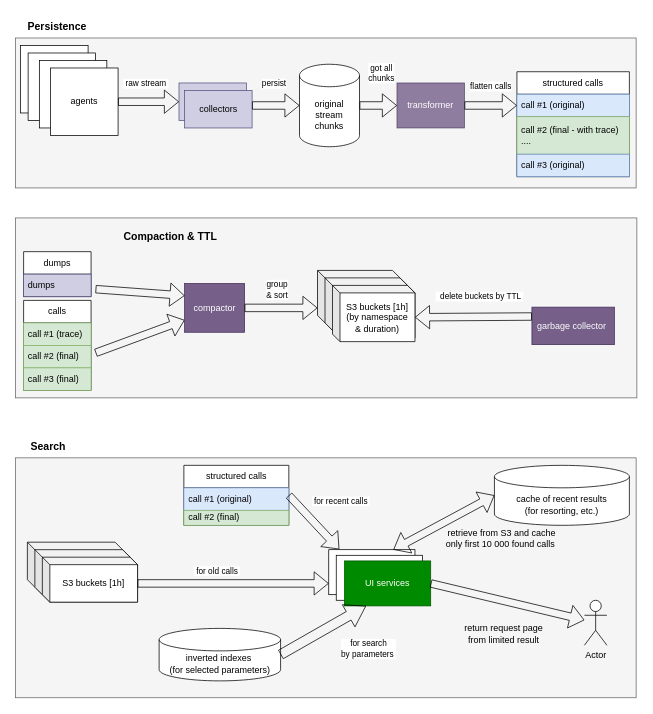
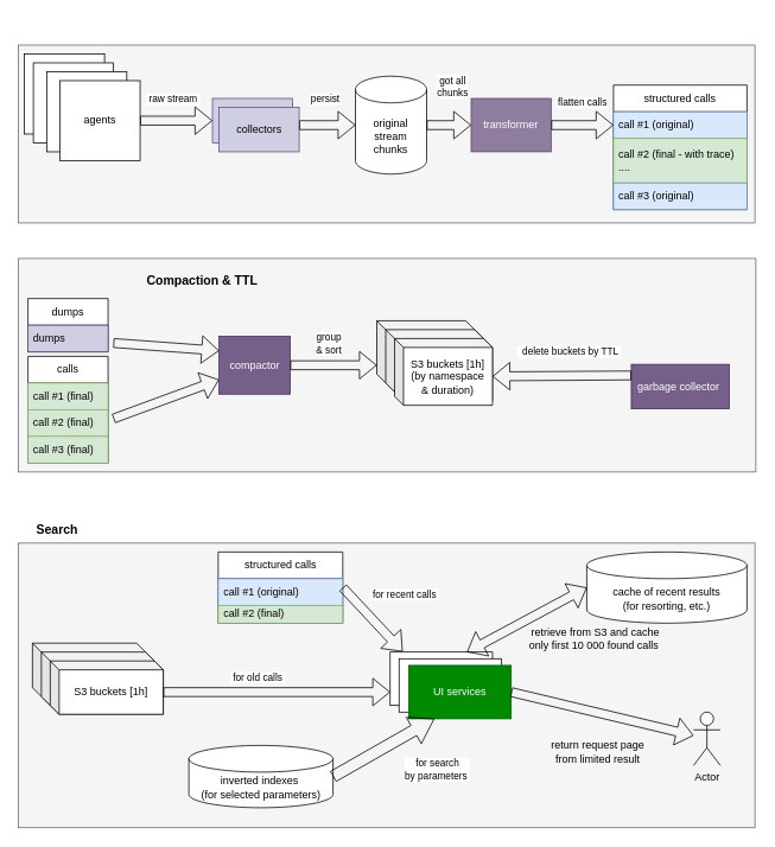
  <mxCell id="0" />
  <mxCell id="1" parent="0" />
  <mxCell id="2" value="" style="rounded=0;whiteSpace=wrap;html=1;fillColor=#f5f5f5;fontColor=#333333;strokeColor=#666666;" parent="1" vertex="1"><mxGeometry x="20" y="50" width="828" height="200" as="geometry" /></mxCell>
  <mxCell id="3" value="" style="rounded=0;whiteSpace=wrap;html=1;" parent="1" vertex="1"><mxGeometry x="27" y="60" width="90" height="90" as="geometry" /></mxCell>
  <mxCell id="4" value="" style="rounded=0;whiteSpace=wrap;html=1;" parent="1" vertex="1"><mxGeometry x="37" y="70" width="90" height="90" as="geometry" /></mxCell>
  <mxCell id="5" value="" style="rounded=0;whiteSpace=wrap;html=1;fillColor=#d0cee2;strokeColor=#56517e;" parent="1" vertex="1"><mxGeometry x="238.25" y="110" width="90" height="50" as="geometry" /></mxCell>
  <mxCell id="6" value="collectors" style="rounded=0;whiteSpace=wrap;html=1;fillColor=#d0cee2;strokeColor=#56517e;" parent="1" vertex="1"><mxGeometry x="245.75" y="120" width="90" height="50" as="geometry" /></mxCell>
  <mxCell id="7" value="" style="rounded=0;whiteSpace=wrap;html=1;" parent="1" vertex="1"><mxGeometry x="52" y="80" width="90" height="90" as="geometry" /></mxCell>
  <mxCell id="8" value="agents" style="rounded=0;whiteSpace=wrap;html=1;" parent="1" vertex="1"><mxGeometry x="67" y="90" width="90" height="90" as="geometry" /></mxCell>
  <mxCell id="9" value="transformer" style="rounded=0;whiteSpace=wrap;html=1;fillColor=#76608a;fontColor=#ffffff;strokeColor=#432D57;opacity=80;" parent="1" vertex="1"><mxGeometry x="529" y="110" width="90" height="60" as="geometry" /></mxCell>
  <mxCell id="10" value="original stream chunks" style="shape=cylinder3;whiteSpace=wrap;html=1;boundedLbl=1;backgroundOutline=1;size=15;" parent="1" vertex="1"><mxGeometry x="399" y="85" width="80" height="110" as="geometry" /></mxCell>
  <mxCell id="11" value="structured calls" style="swimlane;fontStyle=0;childLayout=stackLayout;horizontal=1;startSize=30;horizontalStack=0;resizeParent=1;resizeParentMax=0;resizeLast=0;collapsible=1;marginBottom=0;whiteSpace=wrap;html=1;" parent="1" vertex="1"><mxGeometry x="689" y="95" width="150" height="140" as="geometry" /></mxCell>
  <mxCell id="12" value="call #1 (original)" style="text;strokeColor=#6c8ebf;fillColor=#dae8fc;align=left;verticalAlign=middle;spacingLeft=4;spacingRight=4;overflow=hidden;points=[[0,0.5],[1,0.5]];portConstraint=eastwest;rotatable=0;whiteSpace=wrap;html=1;" parent="11" vertex="1"><mxGeometry y="30" width="150" height="30" as="geometry" /></mxCell>
  <mxCell id="13" value="call #2 (final - with trace)&lt;br&gt;...." style="text;align=left;verticalAlign=middle;spacingLeft=4;spacingRight=4;overflow=hidden;points=[[0,0.5],[1,0.5]];portConstraint=eastwest;rotatable=0;whiteSpace=wrap;html=1;fillColor=#d5e8d4;strokeColor=#82b366;" parent="11" vertex="1"><mxGeometry y="60" width="150" height="50" as="geometry" /></mxCell>
  <mxCell id="14" value="call #3 (original)" style="text;strokeColor=#6c8ebf;fillColor=#dae8fc;align=left;verticalAlign=middle;spacingLeft=4;spacingRight=4;overflow=hidden;points=[[0,0.5],[1,0.5]];portConstraint=eastwest;rotatable=0;whiteSpace=wrap;html=1;" parent="11" vertex="1"><mxGeometry y="110" width="150" height="30" as="geometry" /></mxCell>
  <mxCell id="15" value="" style="shape=flexArrow;endArrow=classic;html=1;rounded=0;exitX=1;exitY=0.5;exitDx=0;exitDy=0;entryX=0;entryY=0.5;entryDx=0;entryDy=0;" parent="1" source="8" target="5" edge="1"><mxGeometry width="50" height="50" relative="1" as="geometry"><mxPoint x="402" y="-20" as="sourcePoint" /><mxPoint x="452" y="-70" as="targetPoint" /></mxGeometry></mxCell>
  <mxCell id="16" value="&amp;nbsp;raw stream&amp;nbsp;" style="edgeLabel;html=1;align=center;verticalAlign=middle;resizable=0;points=[];" parent="15" vertex="1" connectable="0"><mxGeometry x="-0.114" y="-3" relative="1" as="geometry"><mxPoint y="-28" as="offset" /></mxGeometry></mxCell>
  <mxCell id="17" value="" style="shape=flexArrow;endArrow=classic;html=1;rounded=0;exitX=1;exitY=0.5;exitDx=0;exitDy=0;entryX=0;entryY=0.5;entryDx=0;entryDy=0;entryPerimeter=0;" parent="1" target="10" edge="1"><mxGeometry width="50" height="50" relative="1" as="geometry"><mxPoint x="335.75" y="140" as="sourcePoint" /><mxPoint x="392" y="140" as="targetPoint" /></mxGeometry></mxCell>
  <mxCell id="18" value="persist" style="edgeLabel;html=1;align=center;verticalAlign=middle;resizable=0;points=[];" parent="17" vertex="1" connectable="0"><mxGeometry x="-0.075" relative="1" as="geometry"><mxPoint y="-30" as="offset" /></mxGeometry></mxCell>
  <mxCell id="19" value="" style="shape=flexArrow;endArrow=classic;html=1;rounded=0;entryX=0;entryY=0.5;entryDx=0;entryDy=0;exitX=1;exitY=0.5;exitDx=0;exitDy=0;exitPerimeter=0;" parent="1" source="10" target="9" edge="1"><mxGeometry width="50" height="50" relative="1" as="geometry"><mxPoint x="409" y="310" as="sourcePoint" /><mxPoint x="459" y="260" as="targetPoint" /></mxGeometry></mxCell>
  <mxCell id="20" value="" style="shape=flexArrow;endArrow=classic;html=1;rounded=0;entryX=0;entryY=0.5;entryDx=0;entryDy=0;exitX=1;exitY=0.5;exitDx=0;exitDy=0;" parent="1" source="9" target="12" edge="1"><mxGeometry width="50" height="50" relative="1" as="geometry"><mxPoint x="629" y="139.5" as="sourcePoint" /><mxPoint x="689" y="139.5" as="targetPoint" /></mxGeometry></mxCell>
  <mxCell id="21" value="flatten calls" style="edgeLabel;html=1;align=center;verticalAlign=middle;resizable=0;points=[];" parent="1" vertex="1" connectable="0"><mxGeometry x="659" y="115" as="geometry"><mxPoint x="-6" y="-1" as="offset" /></mxGeometry></mxCell>
  <mxCell id="22" value="got all &lt;br&gt;chunks" style="edgeLabel;html=1;align=center;verticalAlign=middle;resizable=0;points=[];" parent="1" vertex="1" connectable="0"><mxGeometry x="374.75" y="120" as="geometry"><mxPoint x="133" y="-24" as="offset" /></mxGeometry></mxCell>
  <mxCell id="23" value="" style="rounded=0;whiteSpace=wrap;html=1;fillColor=#f5f5f5;fontColor=#333333;strokeColor=#666666;" parent="1" vertex="1"><mxGeometry x="20" y="290" width="829" height="240" as="geometry" /></mxCell>
  <mxCell id="24" value="calls" style="swimlane;fontStyle=0;childLayout=stackLayout;horizontal=1;startSize=30;horizontalStack=0;resizeParent=1;resizeParentMax=0;resizeLast=0;collapsible=1;marginBottom=0;whiteSpace=wrap;html=1;" parent="1" vertex="1"><mxGeometry x="31" y="400" width="90" height="120" as="geometry" /></mxCell>
- <mxCell id="25" value="call #1 (trace)" style="text;strokeColor=#82b366;fillColor=#d5e8d4;align=left;verticalAlign=middle;spacingLeft=4;spacingRight=4;overflow=hidden;points=[[0,0.5],[1,0.5]];portConstraint=eastwest;rotatable=0;whiteSpace=wrap;html=1;" parent="24" vertex="1"><mxGeometry y="30" width="90" height="30" as="geometry" /></mxCell>
+ <mxCell id="25" value="call #1 (final)" style="text;strokeColor=#82b366;fillColor=#d5e8d4;align=left;verticalAlign=middle;spacingLeft=4;spacingRight=4;overflow=hidden;points=[[0,0.5],[1,0.5]];portConstraint=eastwest;rotatable=0;whiteSpace=wrap;html=1;" parent="24" vertex="1"><mxGeometry y="30" width="90" height="30" as="geometry" /></mxCell>
  <mxCell id="26" value="call #2 (final)" style="text;align=left;verticalAlign=middle;spacingLeft=4;spacingRight=4;overflow=hidden;points=[[0,0.5],[1,0.5]];portConstraint=eastwest;rotatable=0;whiteSpace=wrap;html=1;fillColor=#d5e8d4;strokeColor=#82b366;" parent="24" vertex="1"><mxGeometry y="60" width="90" height="30" as="geometry" /></mxCell>
  <mxCell id="27" value="call #3 (final)" style="text;strokeColor=#82b366;fillColor=#d5e8d4;align=left;verticalAlign=middle;spacingLeft=4;spacingRight=4;overflow=hidden;points=[[0,0.5],[1,0.5]];portConstraint=eastwest;rotatable=0;whiteSpace=wrap;html=1;" parent="24" vertex="1"><mxGeometry y="90" width="90" height="30" as="geometry" /></mxCell>
  <mxCell id="28" value="" style="shape=flexArrow;endArrow=classic;html=1;rounded=0;entryX=0;entryY=0.75;entryDx=0;entryDy=0;" parent="1" target="29" edge="1"><mxGeometry width="50" height="50" relative="1" as="geometry"><mxPoint x="127" y="470" as="sourcePoint" /><mxPoint x="208" y="419.5" as="targetPoint" /></mxGeometry></mxCell>
  <mxCell id="29" value="compactor" style="rounded=0;whiteSpace=wrap;html=1;fillColor=#76608a;fontColor=#ffffff;strokeColor=#432D57;" parent="1" vertex="1"><mxGeometry x="245.75" y="377.5" width="80" height="65" as="geometry" /></mxCell>
  <mxCell id="30" value="" style="shape=flexArrow;endArrow=classic;html=1;rounded=0;exitX=1;exitY=0.5;exitDx=0;exitDy=0;entryX=0;entryY=0.625;entryDx=0;entryDy=0;entryPerimeter=0;" parent="1" source="29" target="32" edge="1"><mxGeometry width="50" height="50" relative="1" as="geometry"><mxPoint x="279" y="419.5" as="sourcePoint" /><mxPoint x="339" y="420" as="targetPoint" /></mxGeometry></mxCell>
  <mxCell id="31" value="group &lt;br&gt;&amp;amp; sort" style="edgeLabel;html=1;align=center;verticalAlign=middle;resizable=0;points=[];" parent="30" vertex="1" connectable="0"><mxGeometry x="-0.114" y="-3" relative="1" as="geometry"><mxPoint y="-28" as="offset" /></mxGeometry></mxCell>
  <mxCell id="32" value="" style="shape=cube;whiteSpace=wrap;html=1;boundedLbl=1;backgroundOutline=1;darkOpacity=0.05;darkOpacity2=0.1;" parent="1" vertex="1"><mxGeometry x="423" y="360" width="120" height="80" as="geometry" /></mxCell>
  <mxCell id="33" value="" style="shape=cube;whiteSpace=wrap;html=1;boundedLbl=1;backgroundOutline=1;darkOpacity=0.05;darkOpacity2=0.1;" parent="1" vertex="1"><mxGeometry x="433" y="370" width="120" height="80" as="geometry" /></mxCell>
  <mxCell id="34" value="S3 buckets [1h]&lt;br&gt;(by namespace &lt;br&gt;&amp;amp; duration)" style="shape=cube;whiteSpace=wrap;html=1;boundedLbl=1;backgroundOutline=1;darkOpacity=0.05;darkOpacity2=0.1;size=10;" parent="1" vertex="1"><mxGeometry x="443" y="380" width="110" height="75" as="geometry" /></mxCell>
  <mxCell id="35" value="garbage collector&amp;nbsp;" style="rounded=0;whiteSpace=wrap;html=1;fillColor=#76608a;fontColor=#ffffff;strokeColor=#432D57;" parent="1" vertex="1"><mxGeometry x="709" y="409" width="110" height="50" as="geometry" /></mxCell>
  <mxCell id="36" value="" style="shape=flexArrow;endArrow=classic;html=1;rounded=0;exitX=0;exitY=0.25;exitDx=0;exitDy=0;entryX=0;entryY=0;entryDx=110;entryDy=42.5;entryPerimeter=0;" parent="1" source="35" target="34" edge="1"><mxGeometry width="50" height="50" relative="1" as="geometry"><mxPoint x="619" y="494.5" as="sourcePoint" /><mxPoint x="689" y="494.5" as="targetPoint" /></mxGeometry></mxCell>
  <mxCell id="37" value="&amp;nbsp; delete buckets by TTL&amp;nbsp;" style="edgeLabel;html=1;align=center;verticalAlign=middle;resizable=0;points=[];" parent="36" vertex="1" connectable="0"><mxGeometry x="-0.114" y="-3" relative="1" as="geometry"><mxPoint x="-1" y="-24" as="offset" /></mxGeometry></mxCell>
  <mxCell id="38" value="" style="rounded=0;whiteSpace=wrap;html=1;fillColor=#f5f5f5;fontColor=#333333;strokeColor=#666666;" parent="1" vertex="1"><mxGeometry x="20" y="610" width="828" height="320" as="geometry" /></mxCell>
  <mxCell id="39" value="structured calls" style="swimlane;fontStyle=0;childLayout=stackLayout;horizontal=1;startSize=30;horizontalStack=0;resizeParent=1;resizeParentMax=0;resizeLast=0;collapsible=1;marginBottom=0;whiteSpace=wrap;html=1;" parent="1" vertex="1"><mxGeometry x="244.75" y="620" width="140" height="80" as="geometry" /></mxCell>
  <mxCell id="40" value="call #1 (original)" style="text;strokeColor=#6c8ebf;fillColor=#dae8fc;align=left;verticalAlign=middle;spacingLeft=4;spacingRight=4;overflow=hidden;points=[[0,0.5],[1,0.5]];portConstraint=eastwest;rotatable=0;whiteSpace=wrap;html=1;" parent="39" vertex="1"><mxGeometry y="30" width="140" height="30" as="geometry" /></mxCell>
  <mxCell id="41" value="call #2 (final)" style="text;align=left;verticalAlign=middle;spacingLeft=4;spacingRight=4;overflow=hidden;points=[[0,0.5],[1,0.5]];portConstraint=eastwest;rotatable=0;whiteSpace=wrap;html=1;fillColor=#d5e8d4;strokeColor=#82b366;" parent="39" vertex="1"><mxGeometry y="60" width="140" height="20" as="geometry" /></mxCell>
  <mxCell id="42" value="" style="shape=cube;whiteSpace=wrap;html=1;boundedLbl=1;backgroundOutline=1;darkOpacity=0.05;darkOpacity2=0.1;" parent="1" vertex="1"><mxGeometry x="36" y="722.5" width="137" height="70" as="geometry" /></mxCell>
  <mxCell id="43" value="" style="shape=cube;whiteSpace=wrap;html=1;boundedLbl=1;backgroundOutline=1;darkOpacity=0.05;darkOpacity2=0.1;" parent="1" vertex="1"><mxGeometry x="46" y="732.5" width="137" height="70" as="geometry" /></mxCell>
  <mxCell id="44" value="S3 buckets [1h]" style="shape=cube;whiteSpace=wrap;html=1;boundedLbl=1;backgroundOutline=1;darkOpacity=0.05;darkOpacity2=0.1;size=10;" parent="1" vertex="1"><mxGeometry x="56" y="742.5" width="127" height="60" as="geometry" /></mxCell>
  <mxCell id="45" value="inverted indexes&amp;nbsp;&lt;br&gt;(for selected parameters)" style="shape=cylinder3;whiteSpace=wrap;html=1;boundedLbl=1;backgroundOutline=1;size=15;" parent="1" vertex="1"><mxGeometry x="211.75" y="837.5" width="162" height="70" as="geometry" /></mxCell>
  <mxCell id="46" value="" style="shape=flexArrow;endArrow=classic;html=1;rounded=0;exitX=1;exitY=0.5;exitDx=0;exitDy=0;entryX=0.122;entryY=-0.008;entryDx=0;entryDy=0;entryPerimeter=0;" parent="1" source="39" target="48" edge="1"><mxGeometry width="50" height="50" relative="1" as="geometry"><mxPoint x="404" y="652.5" as="sourcePoint" /><mxPoint x="348" y="740" as="targetPoint" /></mxGeometry></mxCell>
  <mxCell id="47" value="&amp;nbsp;for recent calls&amp;nbsp;" style="edgeLabel;html=1;align=center;verticalAlign=middle;resizable=0;points=[];" parent="46" vertex="1" connectable="0"><mxGeometry x="-0.289" y="6" relative="1" as="geometry"><mxPoint x="40" y="-14" as="offset" /></mxGeometry></mxCell>
  <mxCell id="48" value="" style="rounded=0;whiteSpace=wrap;html=1;" parent="1" vertex="1"><mxGeometry x="438" y="732.5" width="115" height="60" as="geometry" /></mxCell>
  <mxCell id="49" value="" style="rounded=0;whiteSpace=wrap;html=1;" parent="1" vertex="1"><mxGeometry x="448" y="740" width="115" height="60" as="geometry" /></mxCell>
  <mxCell id="50" value="UI services" style="rounded=0;whiteSpace=wrap;html=1;fillColor=#008a00;fontColor=#ffffff;strokeColor=#005700;" parent="1" vertex="1"><mxGeometry x="459" y="747.5" width="115" height="60" as="geometry" /></mxCell>
  <mxCell id="51" value="" style="shape=flexArrow;endArrow=classic;html=1;rounded=0;exitX=0;exitY=0;exitDx=127;exitDy=35;entryX=0;entryY=0.75;entryDx=0;entryDy=0;exitPerimeter=0;" parent="1" source="44" target="48" edge="1"><mxGeometry width="50" height="50" relative="1" as="geometry"><mxPoint x="207" y="677.5" as="sourcePoint" /><mxPoint x="359" y="772.5" as="targetPoint" /></mxGeometry></mxCell>
  <mxCell id="52" value="&amp;nbsp;for old calls&amp;nbsp;" style="edgeLabel;html=1;align=center;verticalAlign=middle;resizable=0;points=[];" parent="51" vertex="1" connectable="0"><mxGeometry x="-0.197" y="-4" relative="1" as="geometry"><mxPoint x="3" y="-21" as="offset" /></mxGeometry></mxCell>
  <mxCell id="53" value="" style="shape=flexArrow;endArrow=classic;html=1;rounded=0;exitX=1;exitY=0.5;exitDx=0;exitDy=0;entryX=0.25;entryY=1;entryDx=0;entryDy=0;exitPerimeter=0;width=13;endSize=8.39;" parent="1" source="45" target="50" edge="1"><mxGeometry width="50" height="50" relative="1" as="geometry"><mxPoint x="211" y="807.5" as="sourcePoint" /><mxPoint x="359" y="787.5" as="targetPoint" /></mxGeometry></mxCell>
  <mxCell id="54" value="for search &lt;br&gt;by parameters&amp;nbsp;" style="edgeLabel;html=1;align=center;verticalAlign=middle;resizable=0;points=[];" parent="53" vertex="1" connectable="0"><mxGeometry x="-0.049" y="-6" relative="1" as="geometry"><mxPoint x="60" y="17" as="offset" /></mxGeometry></mxCell>
  <mxCell id="55" value="" style="shape=flexArrow;endArrow=classic;html=1;rounded=0;exitX=1;exitY=0.5;exitDx=0;exitDy=0;" parent="1" source="50" target="56" edge="1"><mxGeometry width="50" height="50" relative="1" as="geometry"><mxPoint x="404" y="652.5" as="sourcePoint" /><mxPoint x="594" y="782.5" as="targetPoint" /></mxGeometry></mxCell>
  <mxCell id="56" value="Actor" style="shape=umlActor;verticalLabelPosition=bottom;verticalAlign=top;html=1;outlineConnect=0;" parent="1" vertex="1"><mxGeometry x="779" y="800" width="30" height="60" as="geometry" /></mxCell>
  <mxCell id="57" value="return request page from limited result" style="text;html=1;strokeColor=none;fillColor=none;align=center;verticalAlign=middle;whiteSpace=wrap;rounded=0;" parent="1" vertex="1"><mxGeometry x="609" y="830" width="125" height="30" as="geometry" /></mxCell>
  <mxCell id="58" value="cache of recent results &lt;br&gt;(for resorting, etc.)" style="shape=cylinder3;whiteSpace=wrap;html=1;boundedLbl=1;backgroundOutline=1;size=15;" parent="1" vertex="1"><mxGeometry x="659" y="620" width="180" height="80" as="geometry" /></mxCell>
  <mxCell id="59" value="" style="shape=flexArrow;endArrow=classic;startArrow=classic;html=1;rounded=0;exitX=0.75;exitY=0;exitDx=0;exitDy=0;entryX=0;entryY=0.5;entryDx=0;entryDy=0;entryPerimeter=0;" parent="1" source="48" target="58" edge="1"><mxGeometry width="100" height="100" relative="1" as="geometry"><mxPoint x="374" y="672.5" as="sourcePoint" /><mxPoint x="474" y="572.5" as="targetPoint" /></mxGeometry></mxCell>
  <mxCell id="60" value="retrieve from S3 and cache &lt;br&gt;only first 10 000 found calls&amp;nbsp;" style="text;html=1;strokeColor=none;fillColor=none;align=center;verticalAlign=middle;whiteSpace=wrap;rounded=0;" parent="1" vertex="1"><mxGeometry x="574" y="702.5" width="190" height="30" as="geometry" /></mxCell>
  <mxCell id="61" value="&lt;font style=&quot;font-size: 14px;&quot;&gt;&lt;b&gt;Search&amp;nbsp;&lt;/b&gt;&lt;/font&gt;" style="text;html=1;strokeColor=none;fillColor=none;align=center;verticalAlign=middle;whiteSpace=wrap;rounded=0;" parent="1" vertex="1"><mxGeometry x="36" y="580" width="60" height="30" as="geometry" /></mxCell>
  <mxCell id="62" value="&lt;font style=&quot;font-size: 14px;&quot;&gt;&lt;b&gt;Compaction &amp;amp; TTL&lt;/b&gt;&lt;/font&gt;" style="text;html=1;strokeColor=none;fillColor=none;align=center;verticalAlign=middle;whiteSpace=wrap;rounded=0;" parent="1" vertex="1"><mxGeometry x="151" y="300" width="152" height="30" as="geometry" /></mxCell>
- <mxCell id="63" value="&lt;font style=&quot;font-size: 14px;&quot;&gt;&lt;b&gt;Persistence&lt;/b&gt;&lt;/font&gt;" style="text;html=1;strokeColor=none;fillColor=none;align=center;verticalAlign=middle;whiteSpace=wrap;rounded=0;" parent="1" vertex="1"><mxGeometry x="46" y="20" width="60" height="30" as="geometry" /></mxCell>
  <mxCell id="64" value="dumps" style="swimlane;fontStyle=0;childLayout=stackLayout;horizontal=1;startSize=30;horizontalStack=0;resizeParent=1;resizeParentMax=0;resizeLast=0;collapsible=1;marginBottom=0;whiteSpace=wrap;html=1;" parent="1" vertex="1"><mxGeometry x="31" y="335" width="90" height="60" as="geometry" /></mxCell>
  <mxCell id="65" value="dumps&amp;nbsp;" style="text;strokeColor=#56517e;fillColor=#d0cee2;align=left;verticalAlign=middle;spacingLeft=4;spacingRight=4;overflow=hidden;points=[[0,0.5],[1,0.5]];portConstraint=eastwest;rotatable=0;whiteSpace=wrap;html=1;" parent="64" vertex="1"><mxGeometry y="30" width="90" height="30" as="geometry" /></mxCell>
  <mxCell id="66" value="" style="shape=flexArrow;endArrow=classic;html=1;rounded=0;entryX=0;entryY=0.25;entryDx=0;entryDy=0;" parent="1" target="29" edge="1"><mxGeometry width="50" height="50" relative="1" as="geometry"><mxPoint x="127" y="385" as="sourcePoint" /><mxPoint x="189" y="335" as="targetPoint" /></mxGeometry></mxCell>
